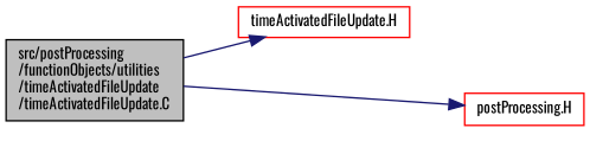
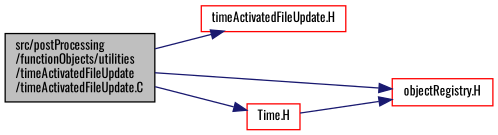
  digraph {
    fontname=Oswald
    rankdir=LR
    node [color=red fontname=Oswald fontsize=10 shape=record]
    edge [color=midnightblue fontname=Oswald fontsize=10 labelfontname=FreeSans labelfontsize=10 style=solid]
    n1 [color=black fillcolor=grey75 fontcolor=black height=0.2 label="src/postProcessing\l/functionObjects/utilities\l/timeActivatedFileUpdate\l/timeActivatedFileUpdate.C" style=filled width=0.4]
    n2 [height=0.2 label="timeActivatedFileUpdate.H" width=0.4]
-   n3 [height=0.2 label="postProcessing.H" width=0.4]
+   n3 [height=0.2 label="objectRegistry.H" width=0.4]
+   n4 [height=0.2 label="Time.H" width=0.4]
    n1 -> n2
    n1 -> n3
+   n1 -> n4
+   n4 -> n3
  }
